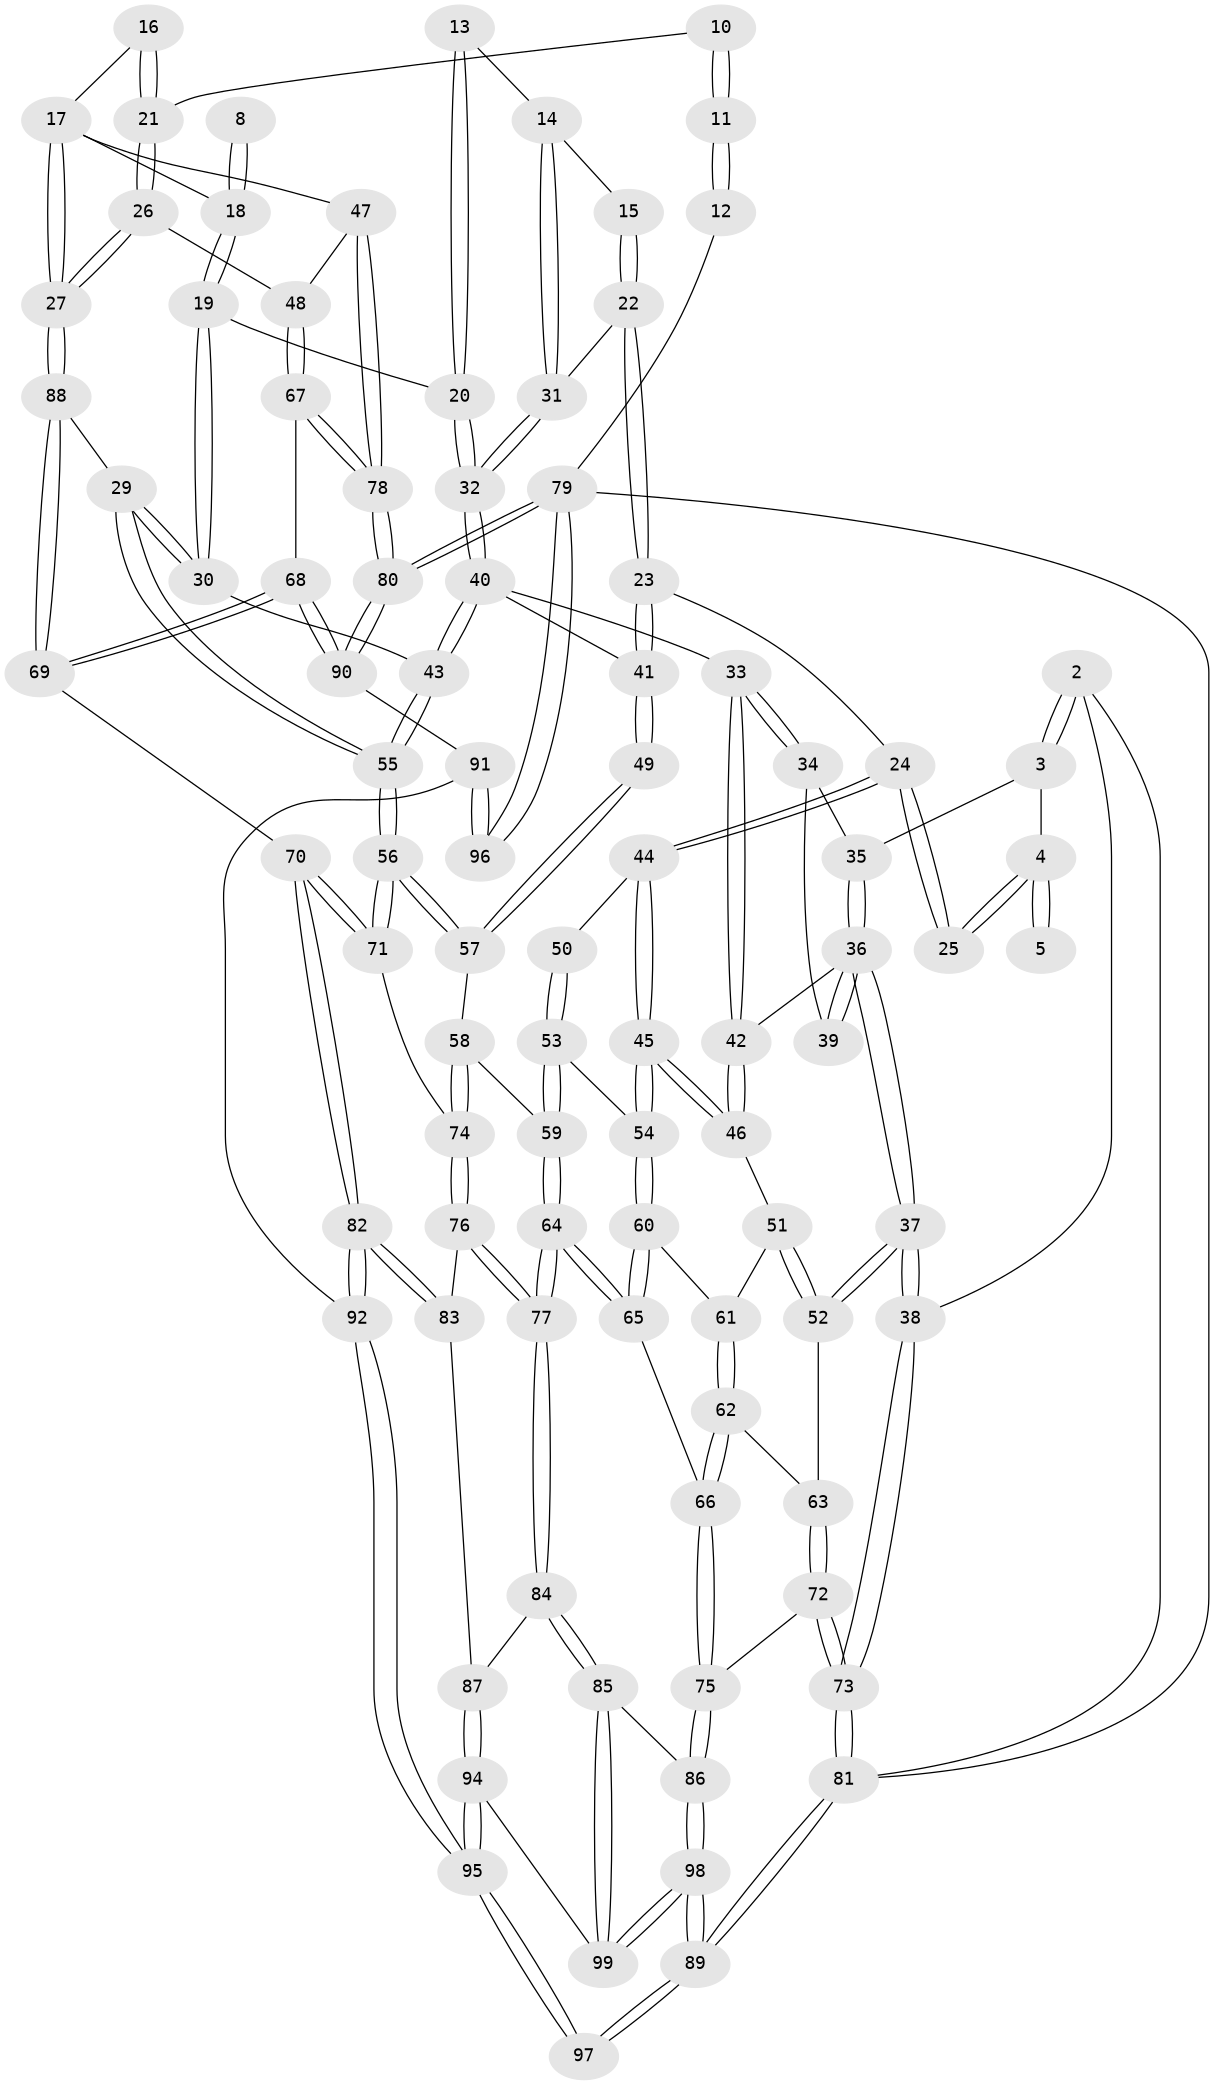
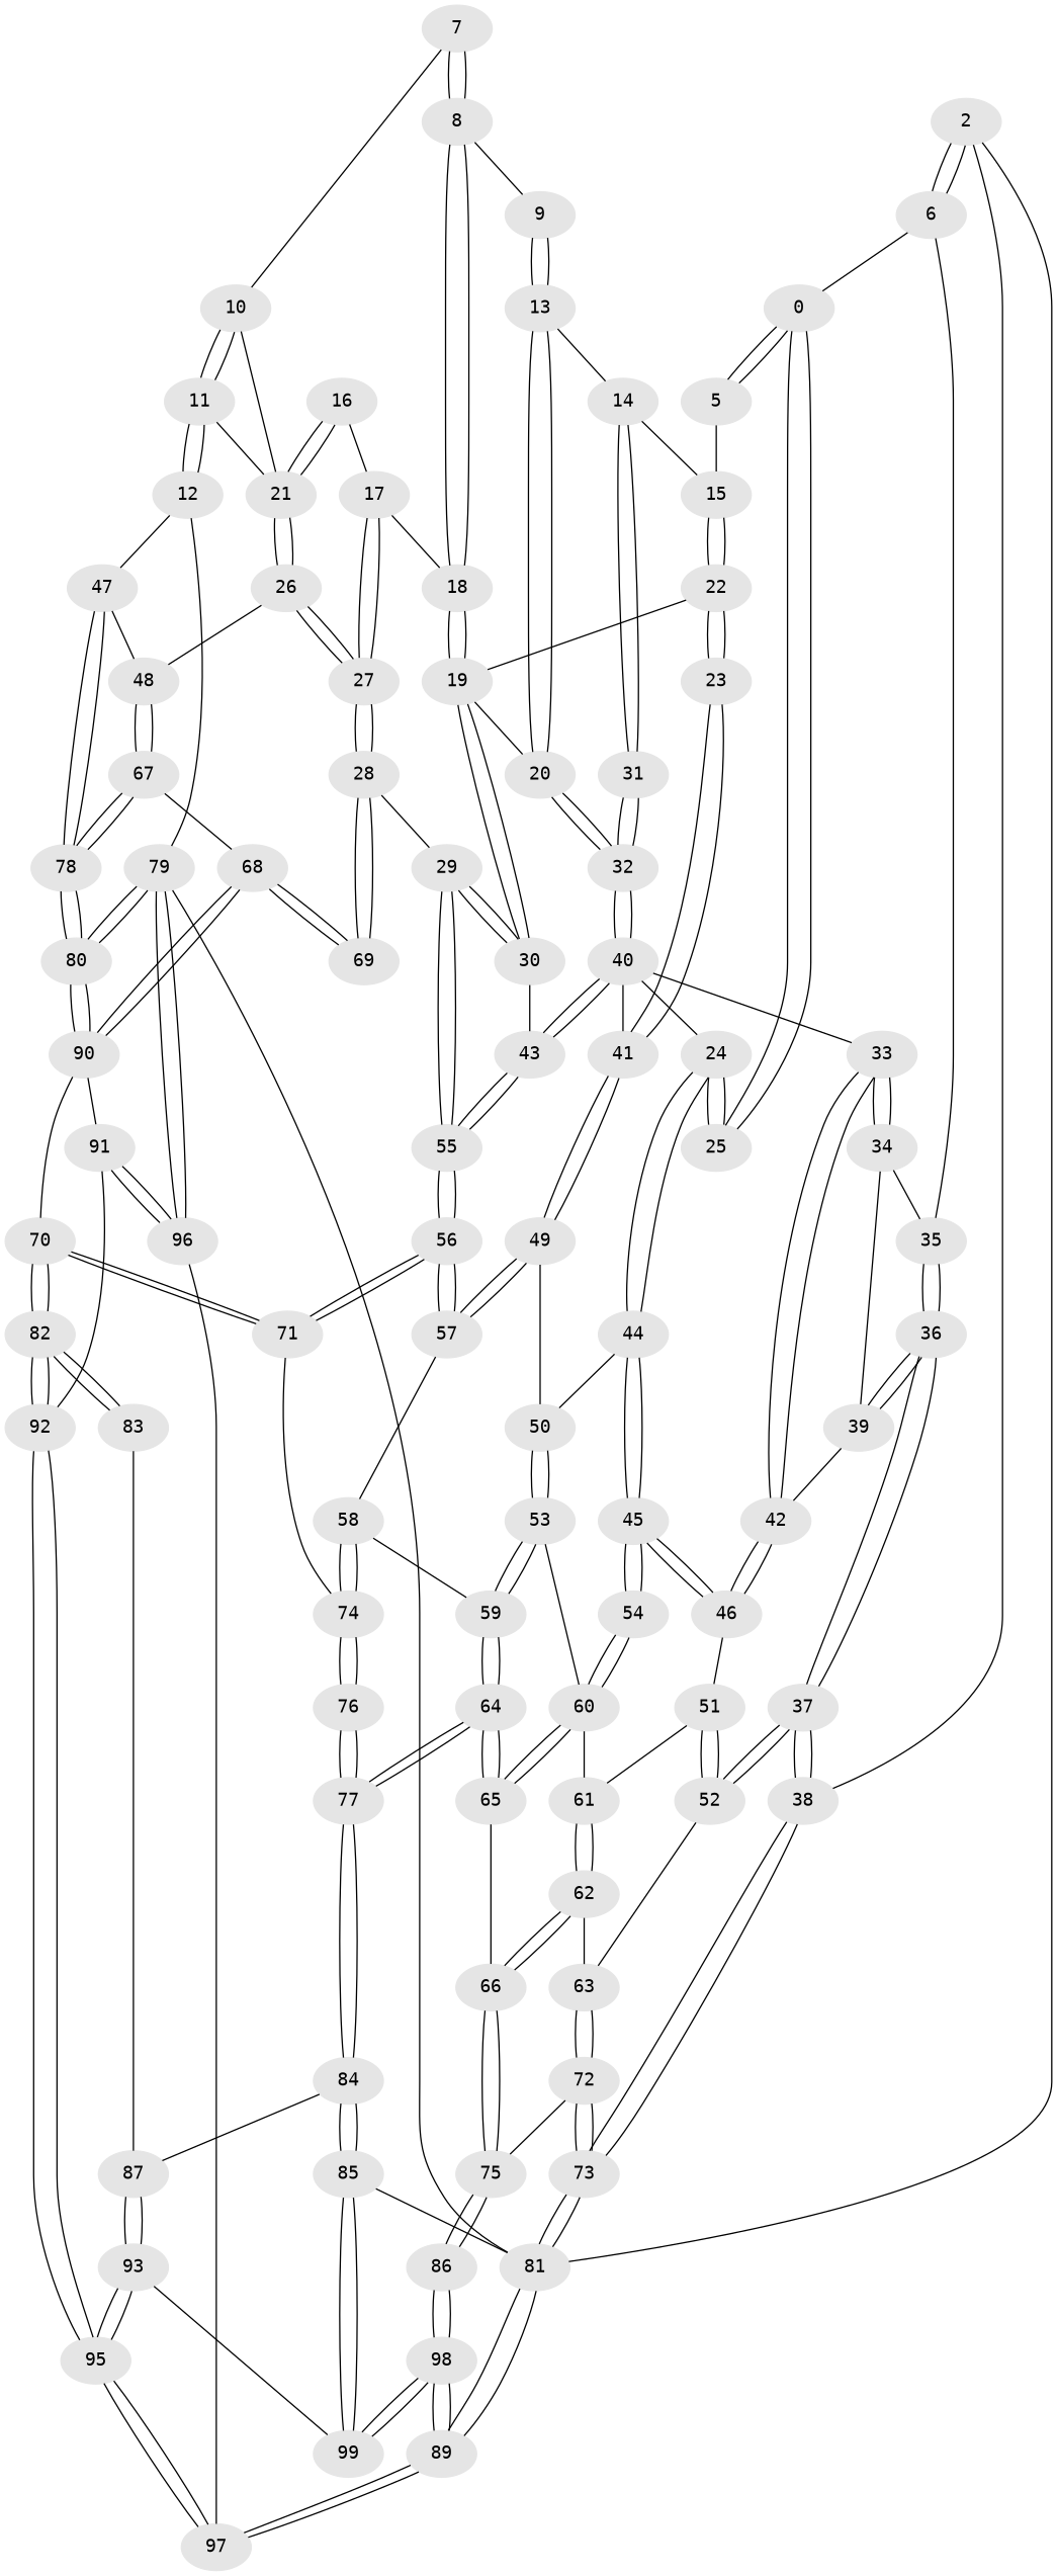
  graph {
    fontname="DejaVu Sans Mono"
    node [color=gray90 fontname="DejaVu Sans Mono" style=filled]
    edge [fontname="DejaVu Sans Mono"]
    2
-   3
+   3 [label=6]
    38
    81
+   7
    8
    10
    12
    47
    79
-   4
+   4 [label=0]
    35
    73
    89
    5
    25
    36
    15
    22
+   9
    13
    18
    11
    21
    19
    14
    20
    16
    17
    26
    48
    78
    80
    96
    31
    32
    23
    27
-   28 [label=88]
+   28
    30
    43
    40
    24
    41
    44
    49
    45
    50
    33
    34
    42
    67
    29
    69
    55
    70
    56
    39
    46
    37
    52
    63
    57
    51
    54
    53
    60
    61
    68
    58
    59
    62
    72
    64
    65
    71
    74
    76
    77
    66
    75
    84
    86
    90
    91
    82
    83
    92
    n89 [label=98]
    87
    85
    97
    95
-   93 [label=94]
+   93
    n95 [label=99]
    2 -- 3
    2 -- 3
    2 -- 38
    2 -- 81
    3 -- 4
    3 -- 35
    38 -- 73
    38 -- 73
    81 -- 89
    81 -- 89
+   7 -- 8
+   7 -- 8
+   7 -- 10
+   8 -- 9
    8 -- 18
    8 -- 18
    10 -- 11
    10 -- 11
    10 -- 21
-   17 -- 47
+   12 -- 47
    12 -- 79
    47 -- 48
    47 -- 78
    47 -- 78
    79 -- 81
    79 -- 80
    79 -- 80
    79 -- 96
    79 -- 96
    4 -- 5
    4 -- 5
    4 -- 25
    4 -- 25
    35 -- 36
    35 -- 36
    73 -- 81
    73 -- 81
    89 -- 97
    89 -- 97
+   5 -- 15
    36 -- 39
    36 -- 39
    36 -- 37
    36 -- 37
    15 -- 22
    15 -- 22
-   22 -- 31
+   22 -- 19
    22 -- 23
    22 -- 23
+   9 -- 13
+   9 -- 13
    13 -- 14
    13 -- 20
    13 -- 20
    18 -- 19
    18 -- 19
    11 -- 12
    11 -- 12
+   11 -- 21
    21 -- 26
    21 -- 26
    19 -- 20
    19 -- 30
    19 -- 30
    14 -- 15
    14 -- 31
    14 -- 31
    20 -- 32
    20 -- 32
    16 -- 21
    16 -- 21
    16 -- 17
    17 -- 18
    17 -- 27
    17 -- 27
    26 -- 48
    26 -- 27
    26 -- 27
    48 -- 67
    48 -- 67
    78 -- 80
    78 -- 80
    80 -- 90
    80 -- 90
+   96 -- 97
    31 -- 32
    31 -- 32
    32 -- 40
    32 -- 40
-   23 -- 24
+   40 -- 24
    23 -- 41
    23 -- 41
    27 -- 28
    27 -- 28
    28 -- 29
    28 -- 69
    28 -- 69
    30 -- 43
    43 -- 55
    43 -- 55
    40 -- 43
    40 -- 43
    40 -- 41
    40 -- 33
    24 -- 25
    24 -- 25
    24 -- 44
    24 -- 44
    41 -- 49
    41 -- 49
    44 -- 45
    44 -- 45
    44 -- 50
+   49 -- 50
    49 -- 57
    49 -- 57
    45 -- 46
    45 -- 46
    45 -- 54
    45 -- 54
    50 -- 53
    50 -- 53
    33 -- 34
    33 -- 34
    33 -- 42
    33 -- 42
    34 -- 35
    34 -- 39
    42 -- 46
    42 -- 46
    67 -- 78
    67 -- 78
    67 -- 68
    29 -- 30
    29 -- 30
    29 -- 55
    29 -- 55
-   69 -- 70
+   90 -- 70
    55 -- 56
    55 -- 56
    70 -- 71
    70 -- 71
    70 -- 82
    70 -- 82
    56 -- 57
    56 -- 57
    56 -- 71
    56 -- 71
-   36 -- 42
+   39 -- 42
    46 -- 51
    37 -- 38
    37 -- 38
    37 -- 52
    37 -- 52
    52 -- 63
    63 -- 72
    63 -- 72
    57 -- 58
    51 -- 52
    51 -- 52
    51 -- 61
    54 -- 60
    54 -- 60
-   53 -- 54
+   53 -- 60
    53 -- 59
    53 -- 59
    60 -- 61
    60 -- 65
    60 -- 65
    61 -- 62
    61 -- 62
    68 -- 69
    68 -- 69
    68 -- 90
    68 -- 90
    58 -- 59
    58 -- 74
    58 -- 74
    59 -- 64
    59 -- 64
    62 -- 63
    62 -- 66
    62 -- 66
    72 -- 73
    72 -- 73
    72 -- 75
    64 -- 65
    64 -- 65
    64 -- 77
    64 -- 77
    65 -- 66
    71 -- 74
    74 -- 76
    74 -- 76
    76 -- 77
    76 -- 77
-   76 -- 83
    77 -- 84
    77 -- 84
    66 -- 75
    66 -- 75
    75 -- 86
    75 -- 86
    84 -- 87
    84 -- 85
    84 -- 85
    86 -- n89
    86 -- n89
    90 -- 91
    91 -- 96
    91 -- 96
    91 -- 92
    82 -- 83
    82 -- 83
    82 -- 92
    82 -- 92
    83 -- 87
    92 -- 95
    92 -- 95
    n89 -- 89
    n89 -- 89
    n89 -- n95
    n89 -- n95
    87 -- 93
    87 -- 93
-   85 -- 86
+   85 -- 81
    85 -- n95
    85 -- n95
    95 -- 97
    95 -- 97
    93 -- 95
    93 -- 95
    93 -- n95
  }
